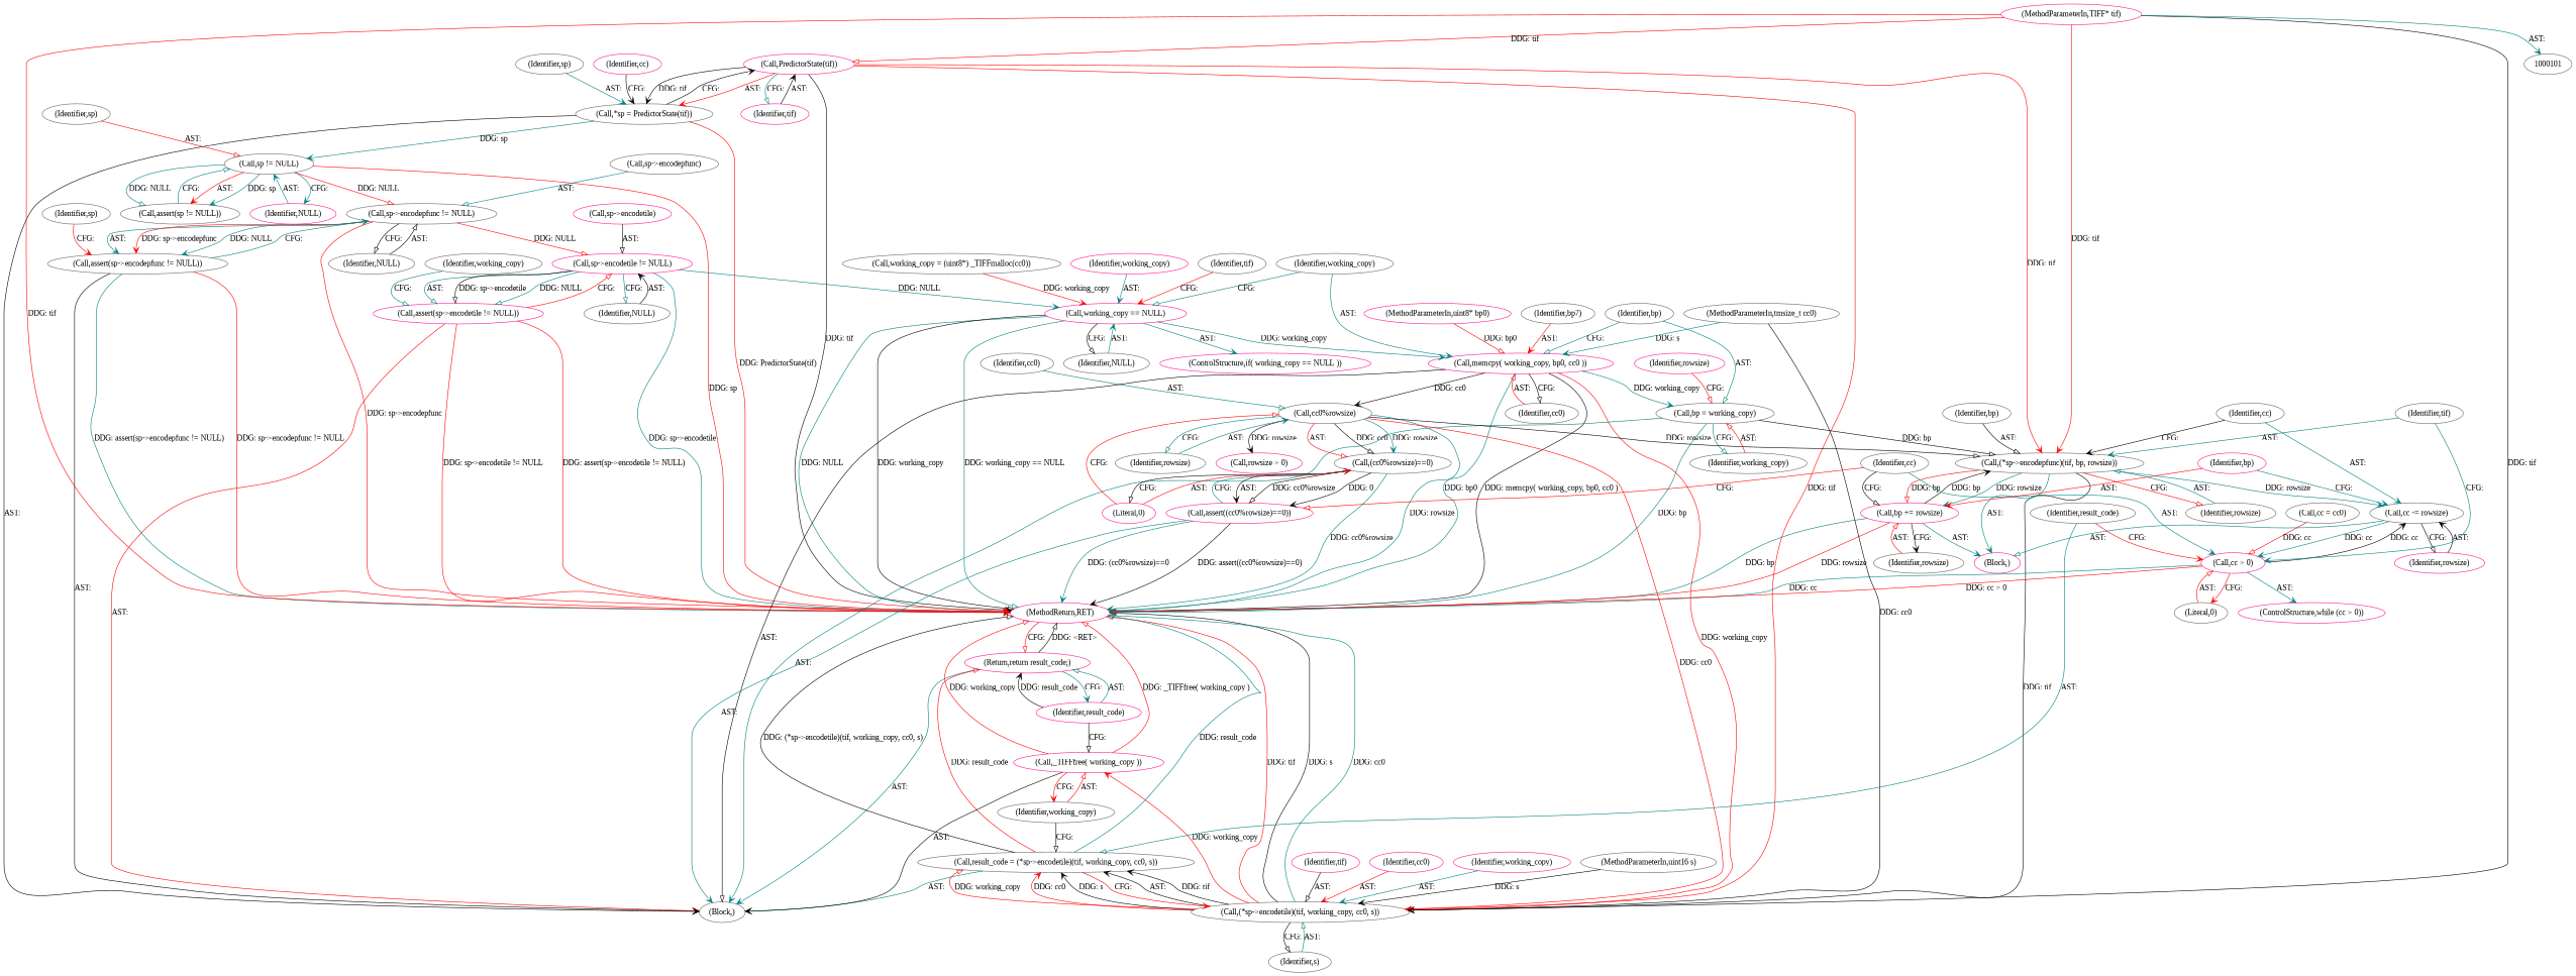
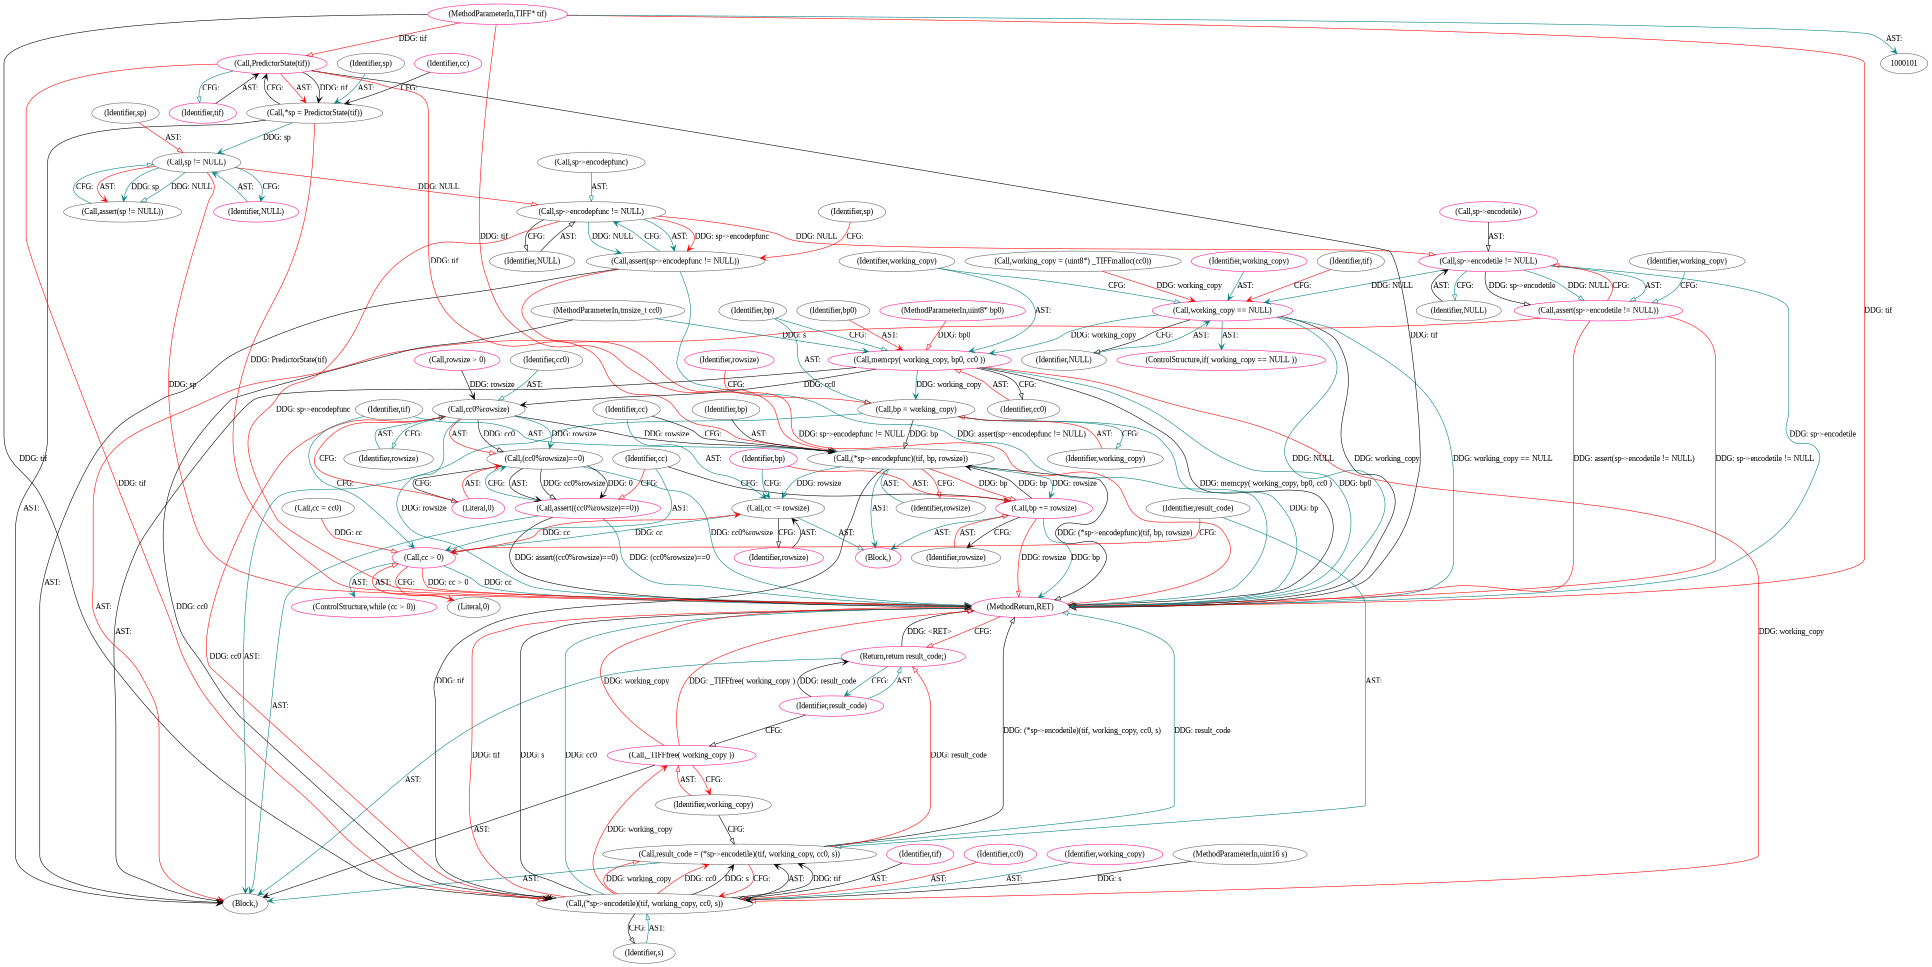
  digraph {
    fontname="Liberation Serif"
    node [color=gray40 fontname="Liberation Serif"]
    edge [arrowhead=vee color=teal fontname="Liberation Serif"]
    n1 [label="(Call,sp->encodepfunc != NULL)"]
    n2 [label="(Call,assert(sp->encodepfunc != NULL))"]
    n3 [color=deeppink label="(Call,sp->encodetile != NULL)"]
    n4 [label="(Identifier,NULL)"]
    n5 [color=deeppink label="(MethodReturn,RET)"]
    n6 [label="(Block,)"]
    n7 [color=deeppink label="(Call,assert(sp->encodetile != NULL))"]
    n8 [color=deeppink label="(Call,working_copy == NULL)"]
    n9 [label="(Identifier,NULL)"]
    n10 [color=deeppink label="(Return,return result_code;)"]
    n11 [label="(Call,sp != NULL)"]
    n12 [label="(Call,assert(sp != NULL))"]
    n13 [color=deeppink label="(Identifier,NULL)"]
    n14 [label="(Call,*sp = PredictorState(tif))"]
    n15 [color=deeppink label="(Call,PredictorState(tif))"]
    n16 [label="(Call,(*sp->encodepfunc)(tif, bp, rowsize))"]
    n17 [label="(Call,(*sp->encodetile)(tif, working_copy, cc0, s))"]
    n18 [color=deeppink label="(Identifier,tif)"]
    n19 [label="(Call,cc -= rowsize)"]
    n20 [color=deeppink label="(Call,bp += rowsize)"]
    n21 [color=deeppink label="(Block,)"]
    n22 [label="(Identifier,rowsize)"]
    n23 [label="(Call,result_code = (*sp->encodetile)(tif, working_copy, cc0, s))"]
    n24 [color=deeppink label="(Call,_TIFFfree( working_copy ))"]
    n25 [label="(Identifier,s)"]
    n26 [color=deeppink label="(MethodParameterIn,TIFF* tif)"]
    1000101
    n28 [color=deeppink label="(Call,memcpy( working_copy, bp0, cc0 ))"]
    n29 [color=deeppink label="(ControlStructure,if( working_copy == NULL ))"]
    n30 [label="(Identifier,NULL)"]
    n31 [label="(Call,bp = working_copy)"]
    n32 [label="(Call,cc0%rowsize)"]
    n33 [label="(Identifier,cc0)"]
    n34 [label="(Identifier,working_copy)"]
    n35 [label="(Call,(cc0%rowsize)==0)"]
    n36 [label="(Identifier,rowsize)"]
    n37 [color=deeppink label="(Call,cc > 0)"]
    n38 [color=deeppink label="(Identifier,rowsize)"]
    n39 [label="(Identifier,rowsize)"]
    n40 [color=deeppink label="(ControlStructure,while (cc > 0))"]
    n41 [label="(Literal,0)"]
    n42 [label="(Identifier,working_copy)"]
    n43 [color=deeppink label="(Identifier,result_code)"]
    n44 [color=deeppink label="(Call,assert((cc0%rowsize)==0))"]
    n45 [color=deeppink label="(Literal,0)"]
    n46 [label="(Identifier,tif)"]
    n47 [label="(Identifier,sp)"]
    n48 [label="(Identifier,result_code)"]
    n49 [label="(Identifier,sp)"]
    n50 [label="(Call,sp->encodepfunc)"]
    n51 [label="(MethodParameterIn,tmsize_t cc0)"]
    n52 [label="(Identifier,working_copy)"]
    n53 [label="(Call,working_copy = (uint8*) _TIFFmalloc(cc0))"]
    n54 [label="(Identifier,bp)"]
    n55 [label="(Identifier,bp)"]
    n56 [label="(Identifier,sp)"]
    n57 [label="(Identifier,working_copy)"]
    n58 [label="(Identifier,cc)"]
    n59 [color=deeppink label="(Identifier,cc)"]
    n60 [color=deeppink label="(Call,sp->encodetile)"]
    n61 [color=deeppink label="(Identifier,working_copy)"]
    n62 [label="(Call,cc = cc0)"]
    n63 [color=deeppink label="(Identifier,tif)"]
    n64 [label="(Identifier,tif)"]
-   n65 [label="(Identifier,bp7)"]
+   n65 [label="(Identifier,bp0)"]
    n66 [color=deeppink label="(Identifier,rowsize)"]
    n67 [color=deeppink label="(MethodParameterIn,uint8* bp0)"]
    n68 [color=deeppink label="(Identifier,cc0)"]
    n69 [color=deeppink label="(Identifier,bp)"]
    n70 [color=deeppink label="(Identifier,working_copy)"]
    n71 [label="(Identifier,cc0)"]
    n72 [label="(Identifier,cc)"]
    n73 [color=deeppink label="(Call,rowsize > 0)"]
    n74 [label="(MethodParameterIn,uint16 s)"]
    n1 -> n2 [label="AST: "]
    n1 -> n2 [color=red label="DDG: sp->encodepfunc"]
    n1 -> n2 [label="DDG: NULL"]
    n1 -> n3 [arrowhead=onormal color=red label="DDG: NULL"]
    n1 -> n4 [arrowhead=onormal color=black label="CFG: "]
    n1 -> n5 [color=red label="DDG: sp->encodepfunc"]
    n2 -> n1 [label="CFG: "]
    n2 -> n5 [arrowhead=onormal label="DDG: assert(sp->encodepfunc != NULL)"]
    n2 -> n5 [arrowhead=onormal color=red label="DDG: sp->encodepfunc != NULL"]
    n2 -> n6 [color=black label="AST: "]
    n3 -> n5 [label="DDG: sp->encodetile"]
    n3 -> n7 [arrowhead=onormal label="AST: "]
    n3 -> n7 [arrowhead=onormal color=black label="DDG: sp->encodetile"]
    n3 -> n7 [arrowhead=onormal label="DDG: NULL"]
    n3 -> n8 [label="DDG: NULL"]
    n3 -> n9 [arrowhead=onormal label="CFG: "]
    n4 -> n1 [arrowhead=onormal color=black label="AST: "]
    n5 -> n10 [arrowhead=onormal color=red label="CFG: "]
    n7 -> n3 [arrowhead=onormal color=red label="CFG: "]
    n7 -> n5 [color=red label="DDG: assert(sp->encodetile != NULL)"]
    n7 -> n5 [color=red label="DDG: sp->encodetile != NULL"]
    n7 -> n6 [color=red label="AST: "]
    n8 -> n5 [arrowhead=onormal label="DDG: NULL"]
    n8 -> n5 [arrowhead=onormal color=black label="DDG: working_copy"]
    n8 -> n5 [arrowhead=onormal label="DDG: working_copy == NULL"]
    n8 -> n28 [label="DDG: working_copy"]
    n8 -> n29 [label="AST: "]
    n8 -> n30 [arrowhead=onormal color=black label="CFG: "]
    n9 -> n3 [color=black label="AST: "]
    n10 -> n5 [arrowhead=onormal color=black label="DDG: <RET>"]
    n10 -> n6 [label="AST: "]
    n10 -> n43 [label="CFG: "]
    n11 -> n1 [arrowhead=onormal color=red label="DDG: NULL"]
    n11 -> n5 [arrowhead=onormal color=red label="DDG: sp"]
    n11 -> n12 [color=red label="AST: "]
    n11 -> n12 [label="DDG: sp"]
    n11 -> n12 [arrowhead=onormal label="DDG: NULL"]
    n11 -> n13 [label="CFG: "]
    n12 -> n11 [arrowhead=onormal label="CFG: "]
    n13 -> n11 [label="AST: "]
    n14 -> n5 [color=red label="DDG: PredictorState(tif)"]
    n14 -> n6 [color=black label="AST: "]
    n14 -> n11 [label="DDG: sp"]
    n14 -> n15 [color=black label="CFG: "]
    n15 -> n5 [color=black label="DDG: tif"]
    n15 -> n14 [color=red label="AST: "]
    n15 -> n14 [color=black label="DDG: tif"]
    n15 -> n16 [color=red label="DDG: tif"]
    n15 -> n17 [color=red label="DDG: tif"]
    n15 -> n18 [arrowhead=onormal label="CFG: "]
+   n16 -> n5 [arrowhead=onormal color=black label="DDG: (*sp->encodepfunc)(tif, bp, rowsize)"]
    n16 -> n17 [color=black label="DDG: tif"]
    n16 -> n19 [label="DDG: rowsize"]
    n16 -> n20 [label="DDG: rowsize"]
    n16 -> n20 [arrowhead=onormal color=red label="DDG: bp"]
    n16 -> n21 [label="AST: "]
    n16 -> n22 [arrowhead=onormal color=red label="CFG: "]
    n17 -> n5 [arrowhead=onormal color=red label="DDG: tif"]
    n17 -> n5 [arrowhead=onormal color=black label="DDG: s"]
    n17 -> n5 [arrowhead=onormal label="DDG: cc0"]
    n17 -> n23 [color=black label="AST: "]
    n17 -> n23 [color=black label="DDG: tif"]
    n17 -> n23 [arrowhead=onormal color=red label="DDG: working_copy"]
    n17 -> n23 [color=red label="DDG: cc0"]
    n17 -> n23 [color=black label="DDG: s"]
    n17 -> n24 [color=red label="DDG: working_copy"]
    n17 -> n25 [arrowhead=onormal color=black label="CFG: "]
    n18 -> n15 [color=black label="AST: "]
    n19 -> n21 [arrowhead=onormal label="AST: "]
    n19 -> n37 [label="DDG: cc"]
    n19 -> n38 [arrowhead=onormal color=black label="CFG: "]
    n20 -> n5 [label="DDG: bp"]
    n20 -> n5 [arrowhead=onormal color=red label="DDG: rowsize"]
    n20 -> n16 [color=black label="DDG: bp"]
    n20 -> n21 [label="AST: "]
    n20 -> n39 [color=black label="CFG: "]
    n22 -> n16 [arrowhead=onormal label="AST: "]
    n23 -> n5 [arrowhead=onormal color=black label="DDG: (*sp->encodetile)(tif, working_copy, cc0, s)"]
    n23 -> n5 [arrowhead=onormal label="DDG: result_code"]
    n23 -> n6 [label="AST: "]
    n23 -> n10 [arrowhead=onormal color=red label="DDG: result_code"]
    n23 -> n17 [color=red label="CFG: "]
    n24 -> n5 [arrowhead=onormal color=red label="DDG: working_copy"]
    n24 -> n5 [arrowhead=onormal color=red label="DDG: _TIFFfree( working_copy )"]
    n24 -> n6 [color=black label="AST: "]
    n24 -> n42 [color=red label="CFG: "]
    n25 -> n17 [arrowhead=onormal label="AST: "]
    n26 -> n5 [color=red label="DDG: tif"]
    n26 -> n15 [arrowhead=onormal color=red label="DDG: tif"]
    n26 -> n16 [color=red label="DDG: tif"]
    n26 -> n17 [color=black label="DDG: tif"]
    n26 -> 1000101 [label="AST: "]
    n28 -> n5 [arrowhead=onormal color=black label="DDG: memcpy( working_copy, bp0, cc0 )"]
    n28 -> n5 [arrowhead=onormal label="DDG: bp0"]
    n28 -> n6 [arrowhead=onormal color=black label="AST: "]
    n28 -> n17 [arrowhead=onormal color=red label="DDG: working_copy"]
    n28 -> n31 [label="DDG: working_copy"]
    n28 -> n32 [color=black label="DDG: cc0"]
    n28 -> n33 [arrowhead=onormal color=black label="CFG: "]
    n30 -> n8 [label="AST: "]
    n31 -> n5 [label="DDG: bp"]
    n31 -> n6 [label="AST: "]
    n31 -> n16 [arrowhead=onormal color=black label="DDG: bp"]
    n31 -> n34 [arrowhead=onormal label="CFG: "]
    n32 -> n5 [arrowhead=onormal label="DDG: rowsize"]
    n32 -> n16 [arrowhead=onormal color=black label="DDG: rowsize"]
    n32 -> n17 [arrowhead=onormal color=red label="DDG: cc0"]
    n32 -> n35 [arrowhead=onormal color=red label="AST: "]
    n32 -> n35 [arrowhead=onormal color=black label="DDG: cc0"]
    n32 -> n35 [label="DDG: rowsize"]
    n32 -> n36 [arrowhead=onormal label="CFG: "]
    n33 -> n28 [arrowhead=onormal color=red label="AST: "]
    n34 -> n31 [arrowhead=onormal color=red label="AST: "]
    n35 -> n5 [label="DDG: cc0%rowsize"]
    n35 -> n44 [color=black label="AST: "]
    n35 -> n44 [arrowhead=onormal color=black label="DDG: cc0%rowsize"]
    n35 -> n44 [color=black label="DDG: 0"]
    n35 -> n45 [arrowhead=onormal color=black label="CFG: "]
    n36 -> n32 [label="AST: "]
    n37 -> n5 [arrowhead=onormal label="DDG: cc"]
    n37 -> n5 [arrowhead=onormal color=red label="DDG: cc > 0"]
-   n37 -> n19 [color=black label="DDG: cc"]
+   n37 -> n19 [color=red label="DDG: cc"]
    n37 -> n40 [label="AST: "]
    n37 -> n41 [color=red label="CFG: "]
    n38 -> n19 [color=black label="AST: "]
    n39 -> n20 [arrowhead=onormal color=red label="AST: "]
    n41 -> n37 [arrowhead=onormal color=red label="AST: "]
    n42 -> n23 [arrowhead=onormal color=black label="CFG: "]
    n42 -> n24 [arrowhead=onormal color=red label="AST: "]
    n43 -> n10 [arrowhead=onormal label="AST: "]
    n43 -> n10 [color=black label="DDG: result_code"]
    n43 -> n24 [arrowhead=onormal color=black label="CFG: "]
    n44 -> n5 [label="DDG: (cc0%rowsize)==0"]
    n44 -> n5 [color=black label="DDG: assert((cc0%rowsize)==0)"]
    n44 -> n6 [label="AST: "]
    n44 -> n35 [label="CFG: "]
    n45 -> n32 [arrowhead=onormal color=red label="CFG: "]
    n45 -> n35 [color=red label="AST: "]
    n46 -> n16 [label="AST: "]
    n46 -> n37 [label="CFG: "]
    n47 -> n11 [arrowhead=onormal color=red label="AST: "]
    n48 -> n23 [arrowhead=onormal label="AST: "]
    n48 -> n37 [color=red label="CFG: "]
    n49 -> n2 [color=red label="CFG: "]
    n50 -> n1 [arrowhead=onormal label="AST: "]
    n51 -> n17 [arrowhead=onormal color=black label="DDG: cc0"]
    n51 -> n28 [label="DDG: s"]
    n52 -> n7 [arrowhead=onormal label="CFG: "]
    n53 -> n8 [color=red label="DDG: working_copy"]
    n54 -> n28 [arrowhead=onormal label="CFG: "]
    n54 -> n31 [arrowhead=onormal label="AST: "]
    n55 -> n16 [arrowhead=onormal color=black label="AST: "]
    n56 -> n14 [label="AST: "]
    n57 -> n8 [arrowhead=onormal label="CFG: "]
    n57 -> n28 [label="AST: "]
    n58 -> n20 [arrowhead=onormal color=black label="CFG: "]
    n58 -> n37 [label="AST: "]
    n58 -> n44 [arrowhead=onormal color=red label="CFG: "]
    n59 -> n14 [color=black label="CFG: "]
    n60 -> n3 [arrowhead=onormal color=black label="AST: "]
    n61 -> n8 [label="AST: "]
    n62 -> n37 [arrowhead=onormal color=red label="DDG: cc"]
    n63 -> n17 [arrowhead=onormal color=black label="AST: "]
    n64 -> n8 [color=red label="CFG: "]
    n65 -> n28 [color=red label="AST: "]
    n66 -> n31 [arrowhead=onormal color=red label="CFG: "]
    n67 -> n28 [arrowhead=onormal color=red label="DDG: bp0"]
    n68 -> n17 [color=red label="AST: "]
    n69 -> n19 [label="CFG: "]
    n69 -> n20 [color=red label="AST: "]
    n70 -> n17 [label="AST: "]
    n71 -> n32 [arrowhead=onormal label="AST: "]
    n72 -> n16 [color=black label="CFG: "]
    n72 -> n19 [label="AST: "]
-   n32 -> n73 [color=black label="DDG: rowsize"]
+   n73 -> n32 [color=black label="DDG: rowsize"]
    n74 -> n17 [color=black label="DDG: s"]
  }
